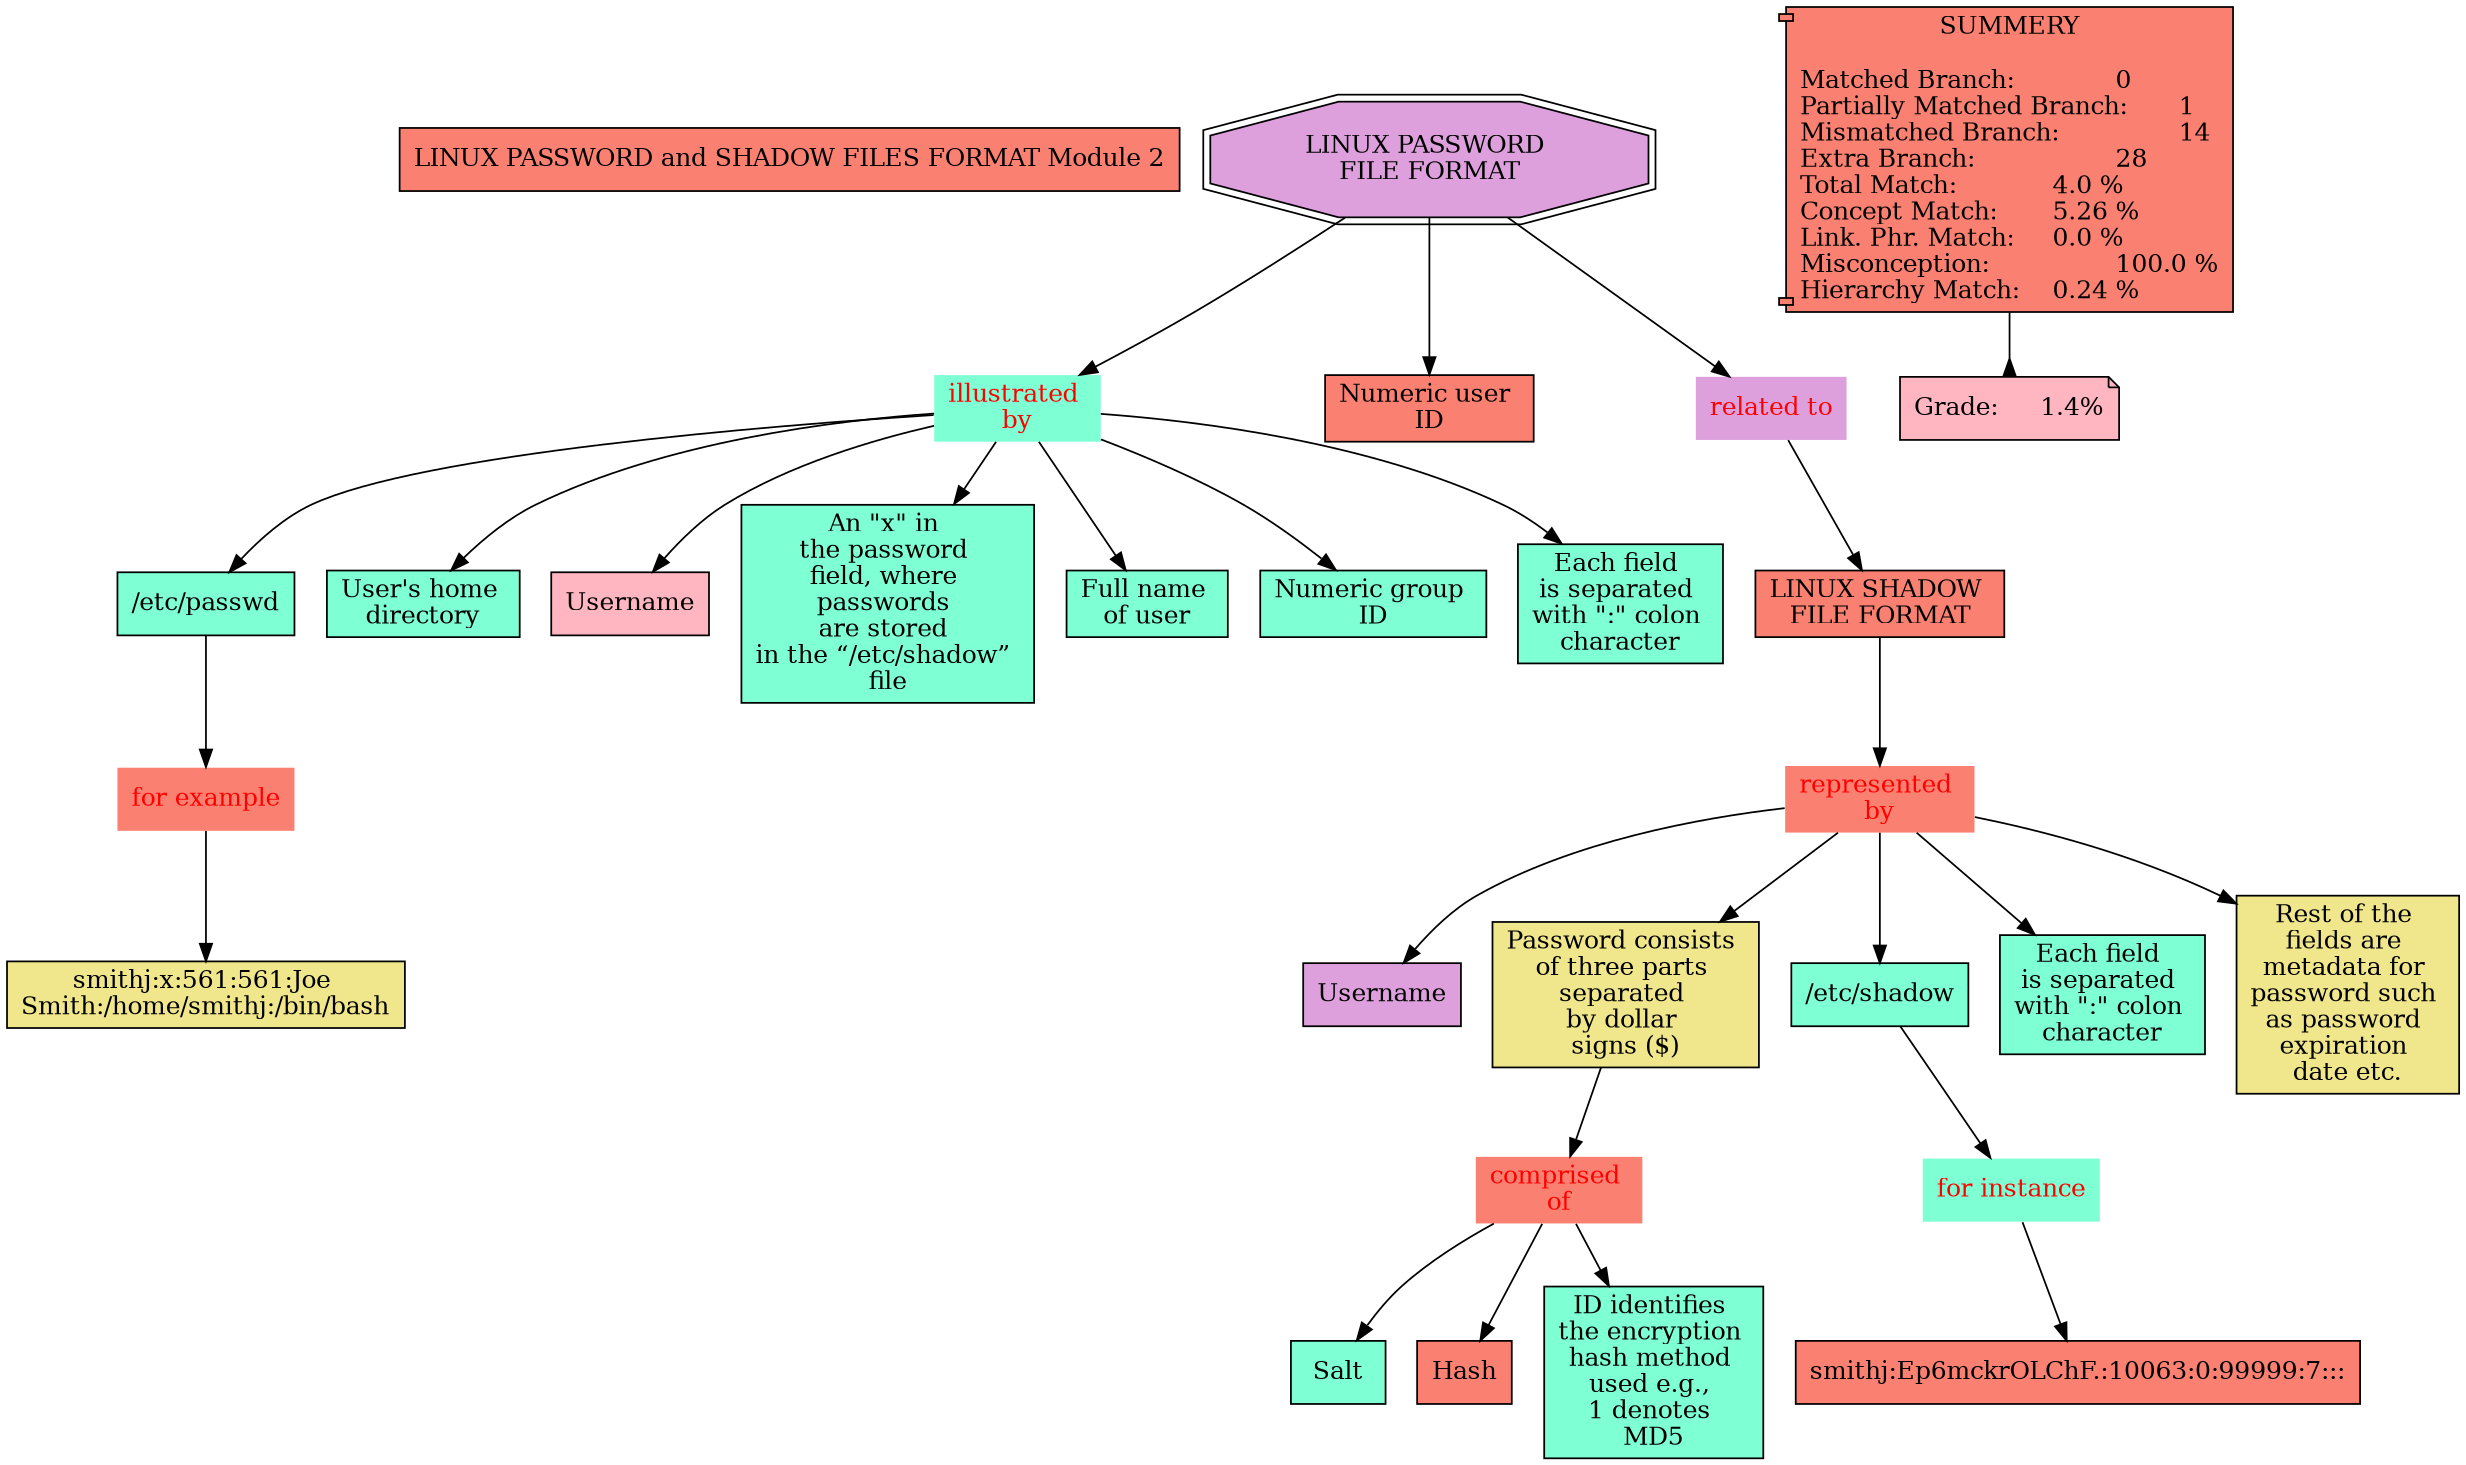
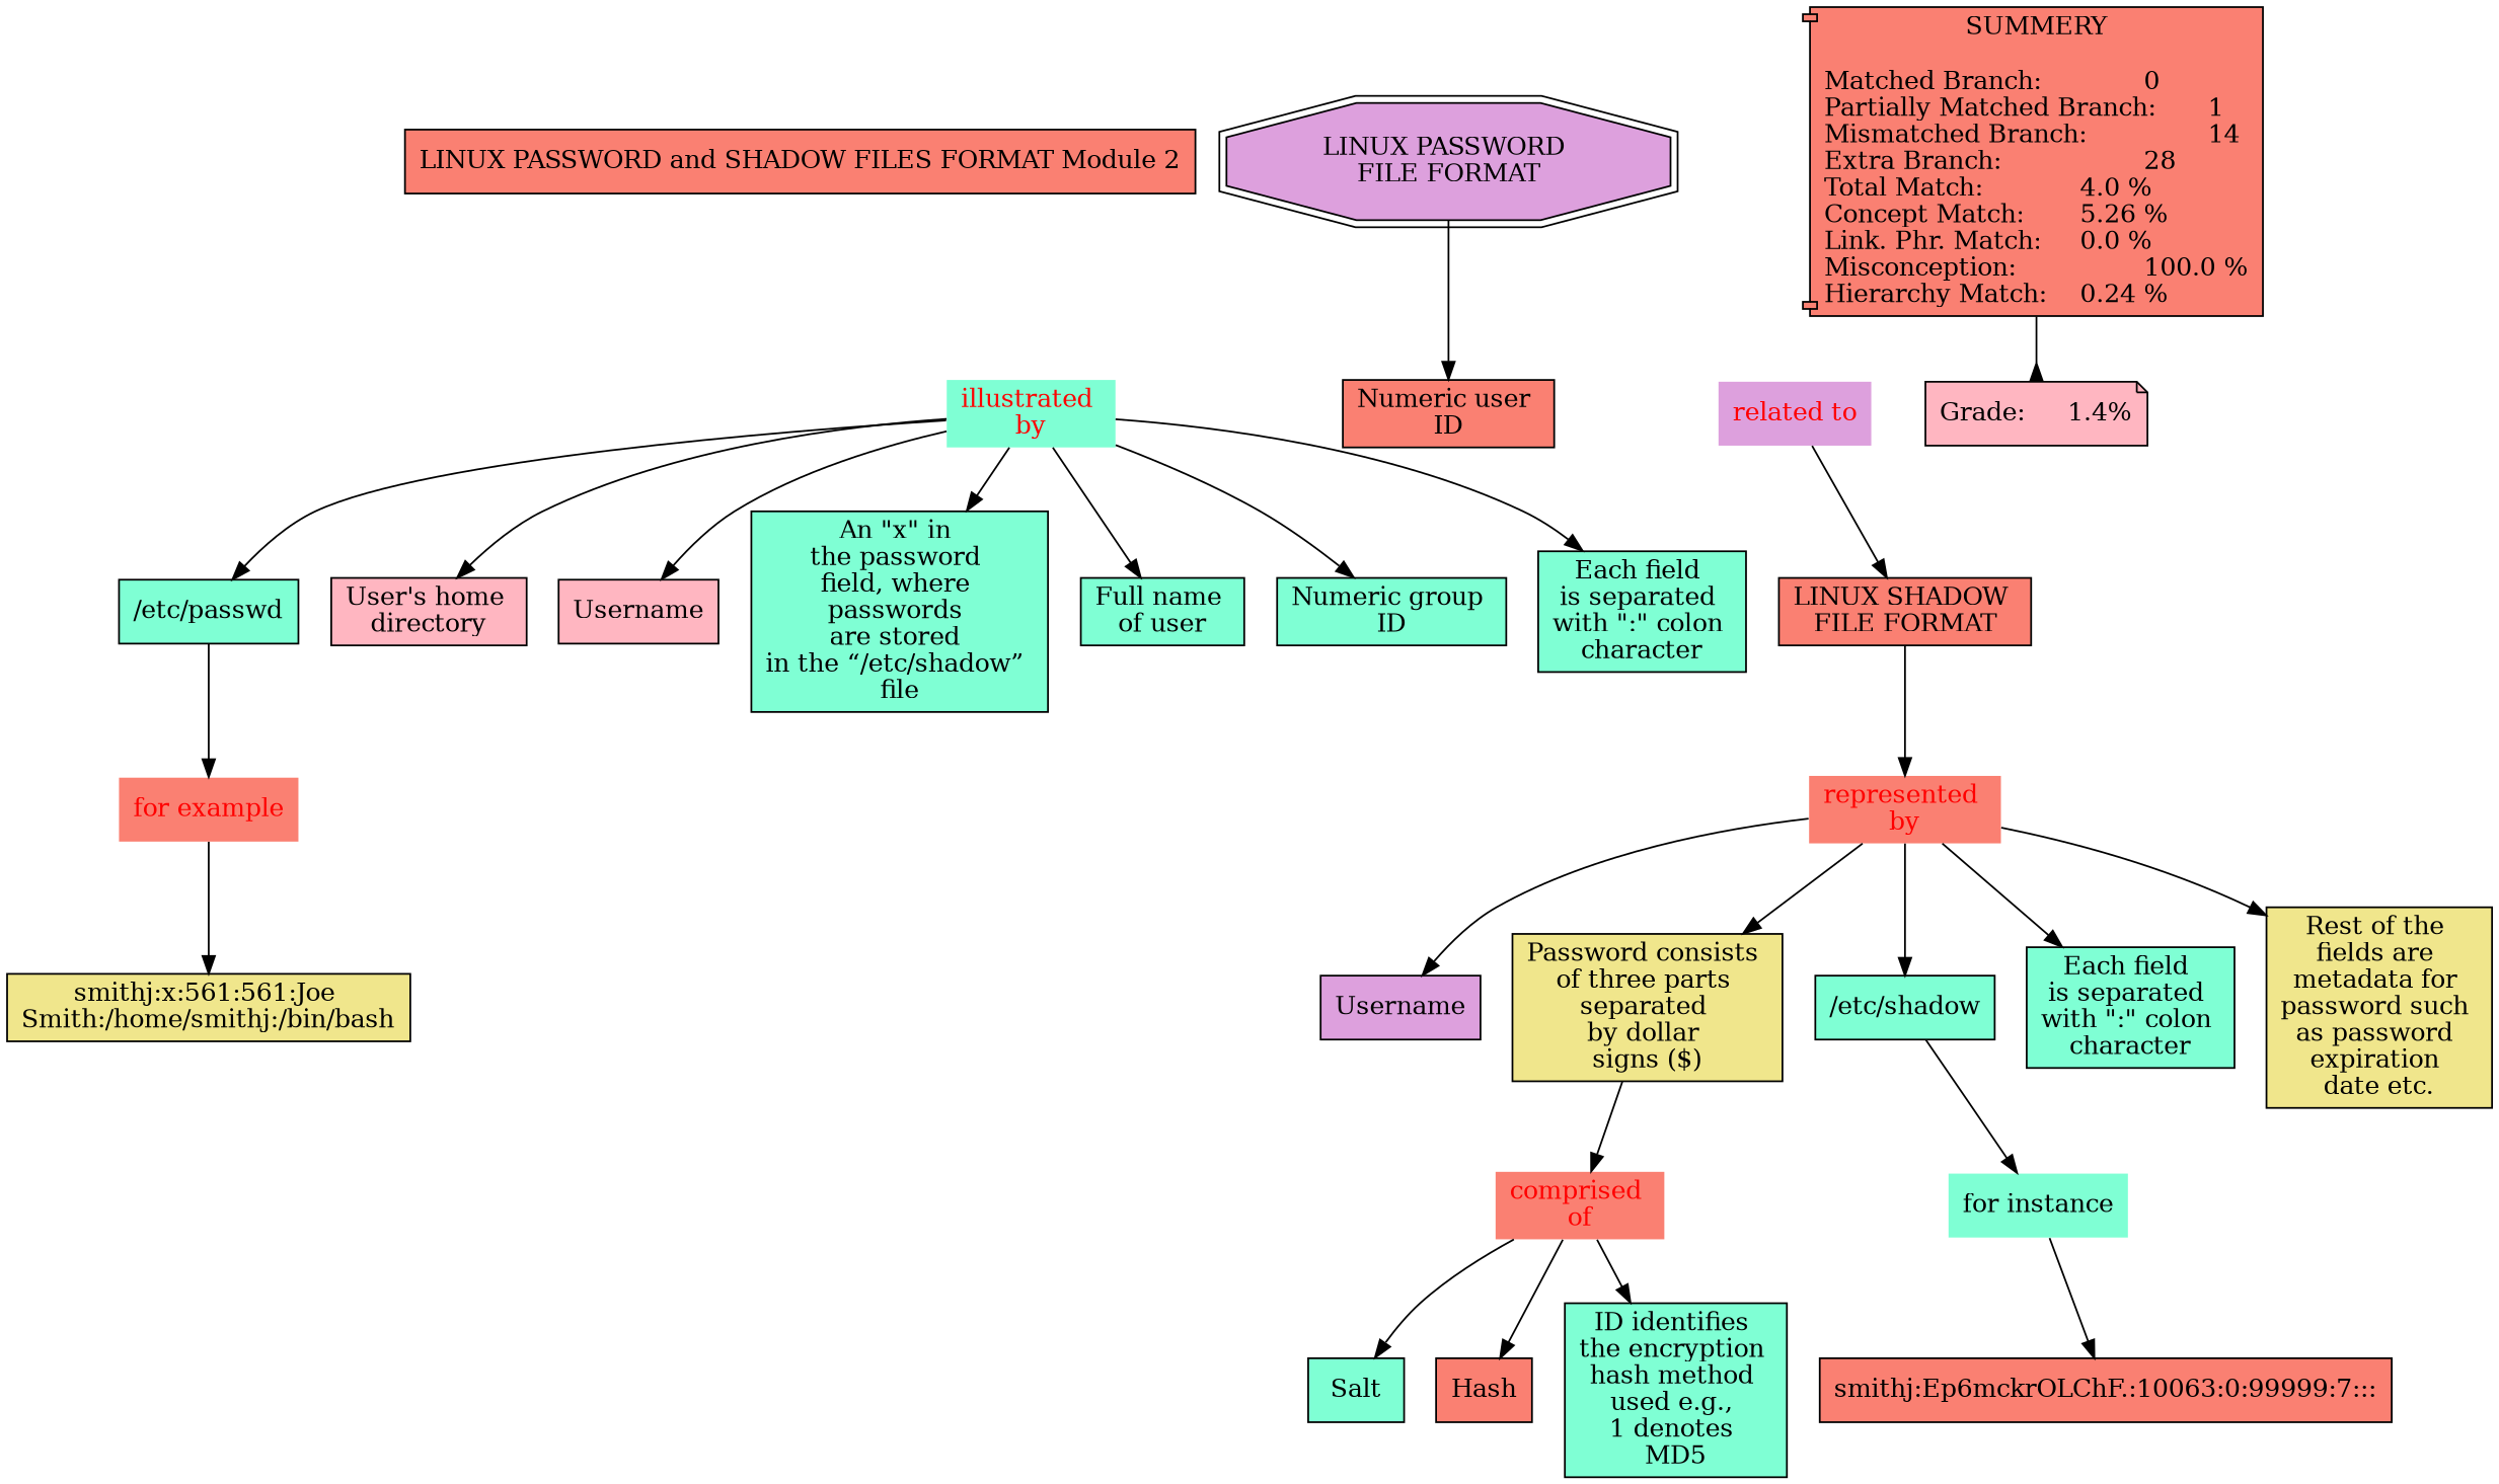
  digraph {
    node [Gsplines=true fillcolor=aquamarine shape=rect style=filled]
    edge [constraint=true]
    n1 [fillcolor=salmon label="LINUX PASSWORD and SHADOW FILES FORMAT Module 2"]
    n2 [fillcolor=salmon fontcolor=red label="represented \nby" shape=none]
    n3 [fillcolor=plum label=Username]
    n4 [fillcolor=khaki label="Password consists \nof three parts \nseparated \nby dollar \nsigns ($)"]
    n5 [label="/etc/shadow"]
    n6 [label="Each field \nis separated \nwith \":\" colon \ncharacter"]
    n7 [fillcolor=khaki label="Rest of the \nfields are \nmetadata for \npassword such \nas password \nexpiration \ndate etc."]
    n8 [fillcolor=salmon fontcolor=red label="comprised \nof" shape=none]
-   n9 [fontcolor=red label="for instance\n" shape=none]
+   n9 [fontcolor=black label="for instance\n" shape=none]
    n10 [label=Salt]
    n11 [fillcolor=salmon label=Hash]
    n12 [label="ID identifies \nthe encryption \nhash method \nused e.g., \n1 denotes \nMD5"]
    n13 [fontcolor=red label="illustrated \nby" shape=none]
    n14 [label="/etc/passwd"]
-   n15 [label="User's home \ndirectory"]
+   n15 [fillcolor=lightpink label="User's home \ndirectory"]
    n16 [fillcolor=lightpink label=Username]
    n17 [label="An \"x\" in \nthe password \nfield, where \npasswords \nare stored \nin the “/etc/shadow” \nfile"]
    n18 [label="Full name \nof user"]
    n19 [label="Numeric group \nID"]
    n20 [label="Each field \nis separated \nwith \":\" colon \ncharacter"]
    n21 [fillcolor=salmon label="Numeric user \nID"]
    n22 [fillcolor=salmon fontcolor=red label="for example\n" shape=none]
    n23 [fillcolor=khaki label="smithj:x:561:561:Joe \nSmith:/home/smithj:/bin/bash"]
    n24 [fillcolor=salmon label="smithj:Ep6mckrOLChF.:10063:0:99999:7:::"]
    n25 [fillcolor=salmon label="LINUX SHADOW \nFILE FORMAT\n"]
    n26 [fillcolor=plum label="LINUX PASSWORD \nFILE FORMAT\n" shape=doubleoctagon]
    n27 [fillcolor=plum fontcolor=red label="related to\n" shape=none]
    n28 [fillcolor=salmon label="SUMMERY\n\nMatched Branch:		0\lPartially Matched Branch:	1\lMismatched Branch:		14\lExtra Branch:			28\lTotal Match:		4.0 %\lConcept Match:	5.26 %\lLink. Phr. Match:	0.0 %\lMisconception:		100.0 %\lHierarchy Match:	0.24 %\l" shape=component]
    n29 [fillcolor=lightpink label="Grade:	1.4%" shape=note]
    n2 -> n3
    n2 -> n4
    n2 -> n5
    n2 -> n6
    n2 -> n7
    n4 -> n8
    n5 -> n9
    n8 -> n10
    n8 -> n11
    n8 -> n12
    n9 -> n24
    n13 -> n14
    n13 -> n15
    n13 -> n16
    n13 -> n17
    n13 -> n18
    n13 -> n19
    n13 -> n20
    n14 -> n22
    n22 -> n23
    n25 -> n2
-   n26 -> n13
    n26 -> n21
-   n26 -> n27
    n27 -> n25
    n28 -> n29 [arrowhead=inv color=black]
  }
